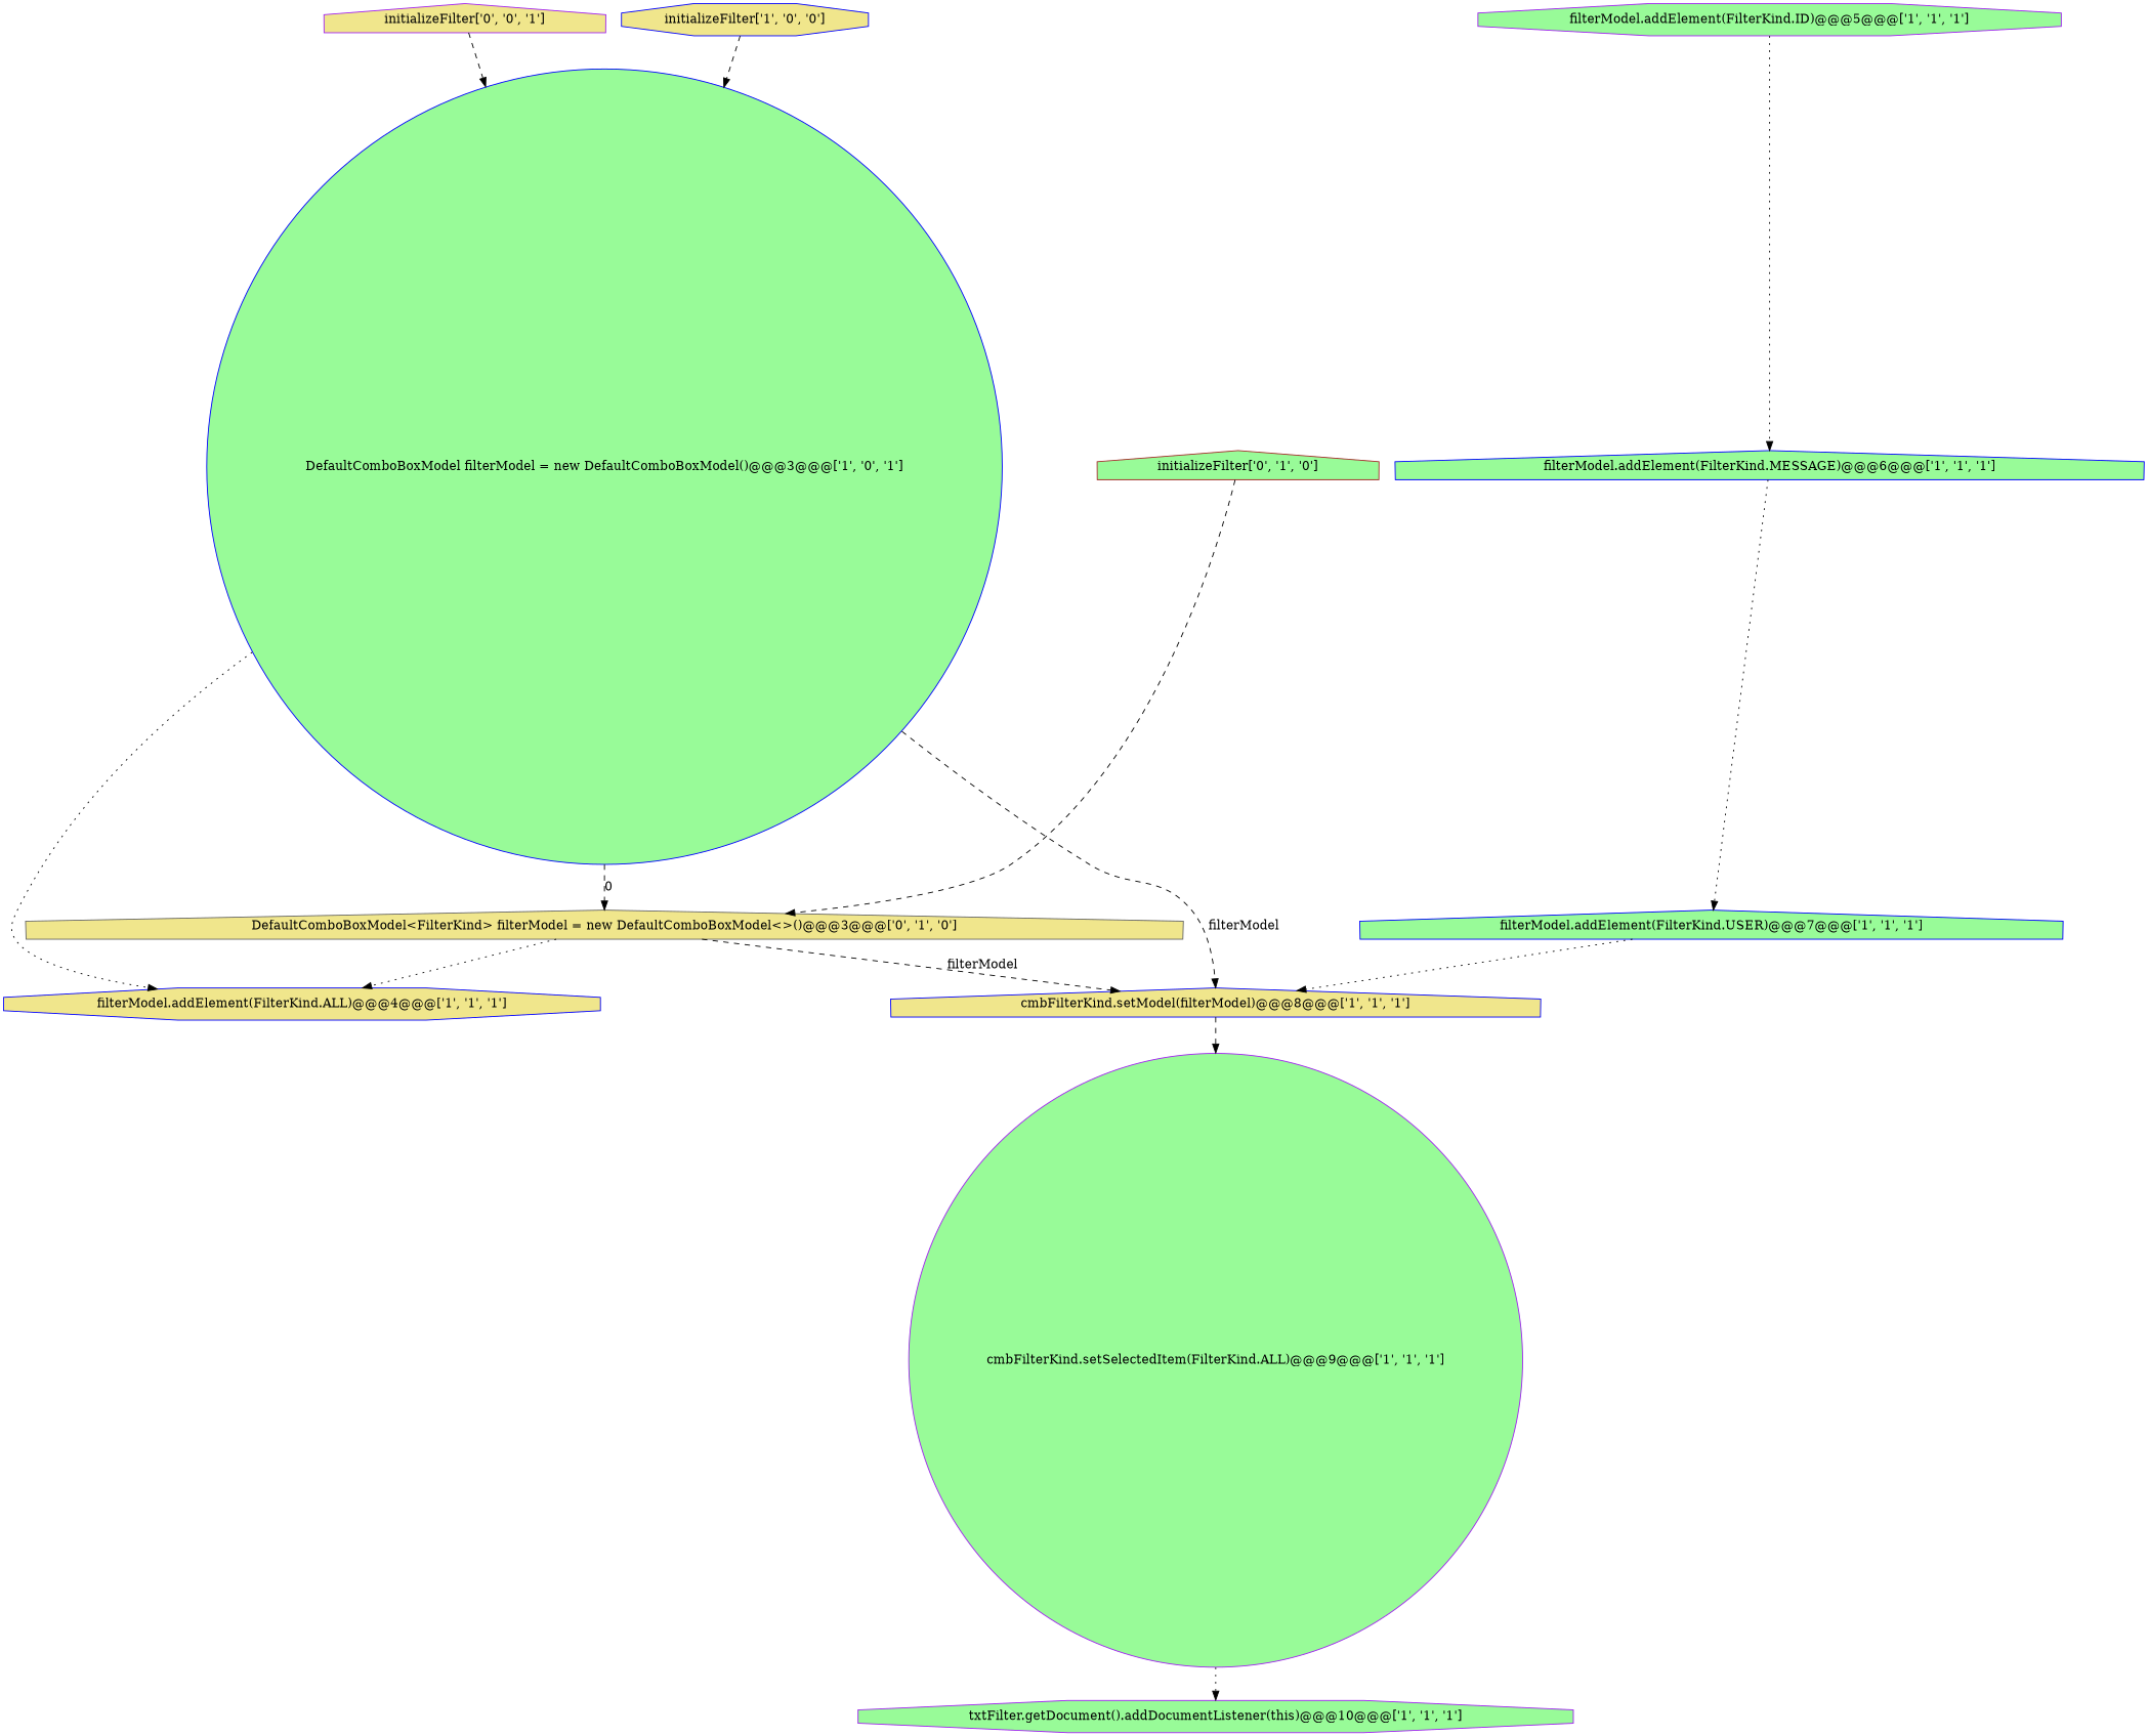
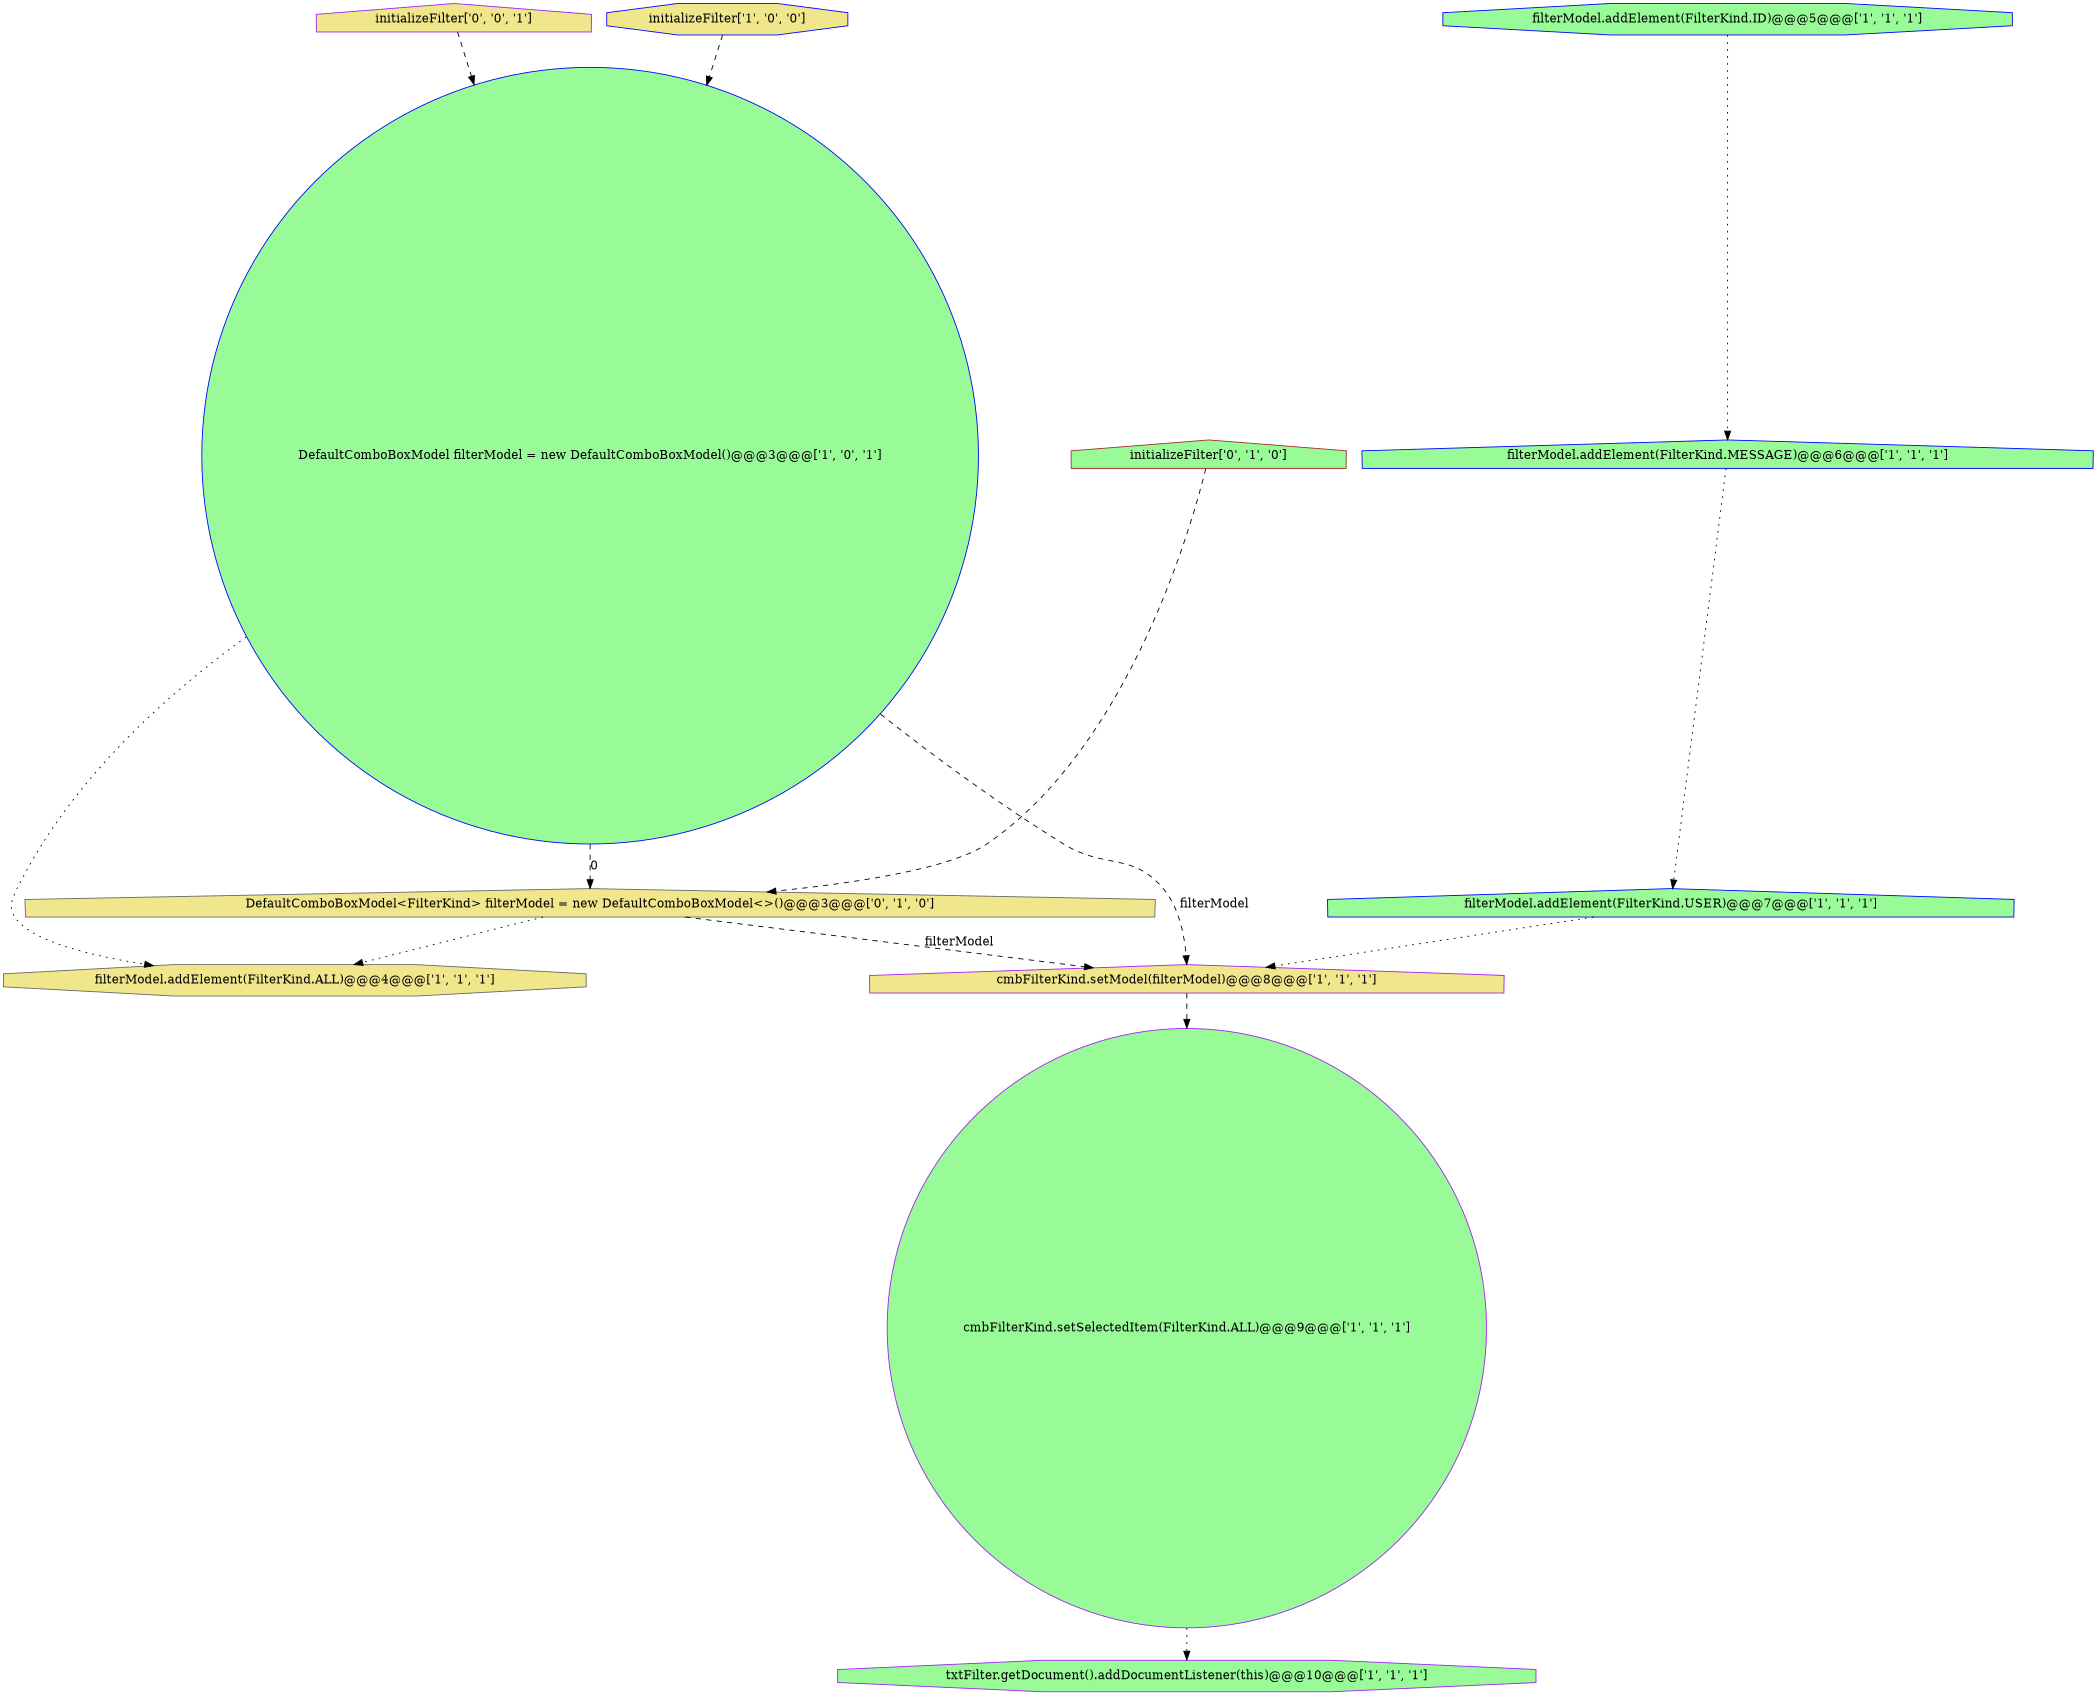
  digraph {
    fontname="DejaVu Serif"
    node [color=blue fillcolor=palegreen fontname="DejaVu Serif" shape=house style=filled]
    edge [fontname="DejaVu Serif" style=dashed]
    n1 [color=purple label="cmbFilterKind.setSelectedItem(FilterKind.ALL)@@@9@@@['1', '1', '1']" shape=circle]
    n2 [color=purple label="txtFilter.getDocument().addDocumentListener(this)@@@10@@@['1', '1', '1']" shape=octagon]
-   n3 [color=purple label="filterModel.addElement(FilterKind.ID)@@@5@@@['1', '1', '1']" shape=octagon]
+   n3 [label="filterModel.addElement(FilterKind.ID)@@@5@@@['1', '1', '1']" shape=octagon]
    n4 [label="filterModel.addElement(FilterKind.MESSAGE)@@@6@@@['1', '1', '1']"]
    n5 [label="filterModel.addElement(FilterKind.USER)@@@7@@@['1', '1', '1']"]
-   n6 [fillcolor=khaki label="cmbFilterKind.setModel(filterModel)@@@8@@@['1', '1', '1']"]
+   n6 [color=purple fillcolor=khaki label="cmbFilterKind.setModel(filterModel)@@@8@@@['1', '1', '1']"]
    n7 [color=brown label="initializeFilter['0', '1', '0']"]
    n8 [color=gray40 fillcolor=khaki label="DefaultComboBoxModel<FilterKind> filterModel = new DefaultComboBoxModel<>()@@@3@@@['0', '1', '0']"]
-   n9 [fillcolor=khaki label="filterModel.addElement(FilterKind.ALL)@@@4@@@['1', '1', '1']" shape=octagon]
+   n9 [color=gray40 fillcolor=khaki label="filterModel.addElement(FilterKind.ALL)@@@4@@@['1', '1', '1']" shape=octagon]
    n10 [color=purple fillcolor=khaki label="initializeFilter['0', '0', '1']"]
    n11 [label="DefaultComboBoxModel filterModel = new DefaultComboBoxModel()@@@3@@@['1', '0', '1']" shape=circle]
    n12 [fillcolor=khaki label="initializeFilter['1', '0', '0']" shape=octagon]
    n1 -> n2 [style=dotted]
    n3 -> n4 [style=dotted]
    n4 -> n5 [style=dotted]
    n5 -> n6 [style=dotted]
    n6 -> n1
    n7 -> n8
    n8 -> n6 [label=filterModel]
    n8 -> n9 [style=dotted]
    n10 -> n11
    n11 -> n6 [label=filterModel]
    n11 -> n8 [label=0]
    n11 -> n9 [style=dotted]
    n12 -> n11
  }
